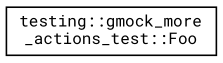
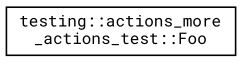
  digraph {
    rankdir=LR
    fontname="Roboto Mono"
-   n1 [color=black fillcolor=white fontname="Roboto Mono" fontsize=10 height=0.2 label="testing::gmock_more\l_actions_test::Foo" shape=record style=filled width=0.4]
+   n1 [color=black fillcolor=white fontname="Roboto Mono" fontsize=10 height=0.2 label="testing::actions_more\l_actions_test::Foo" shape=record style=filled width=0.4]
  }
